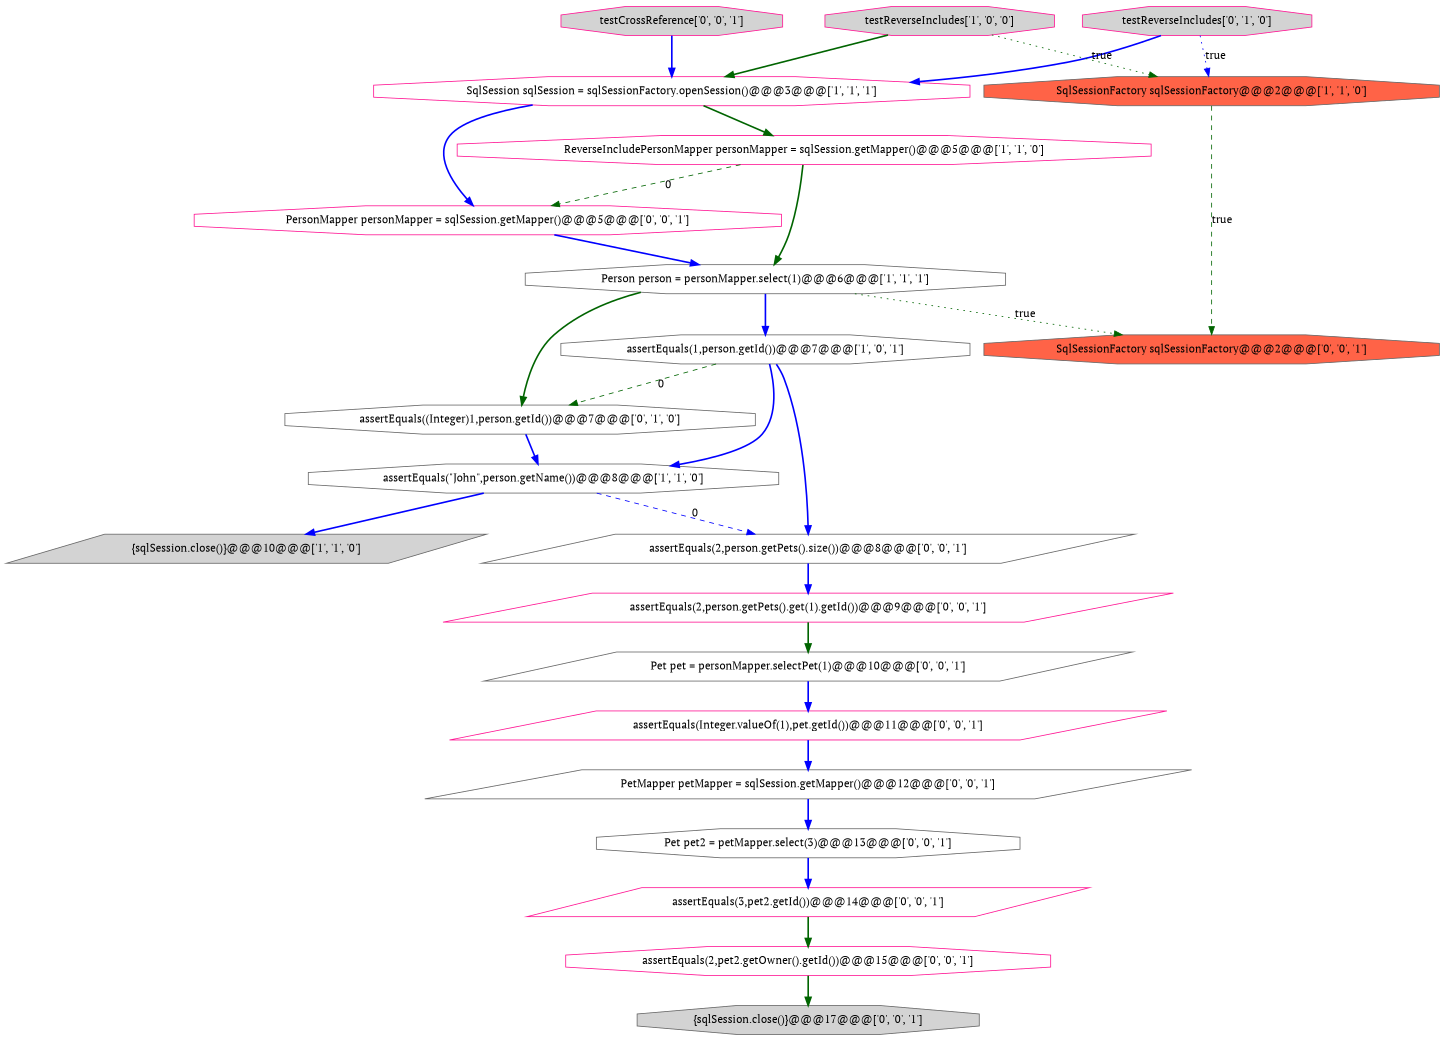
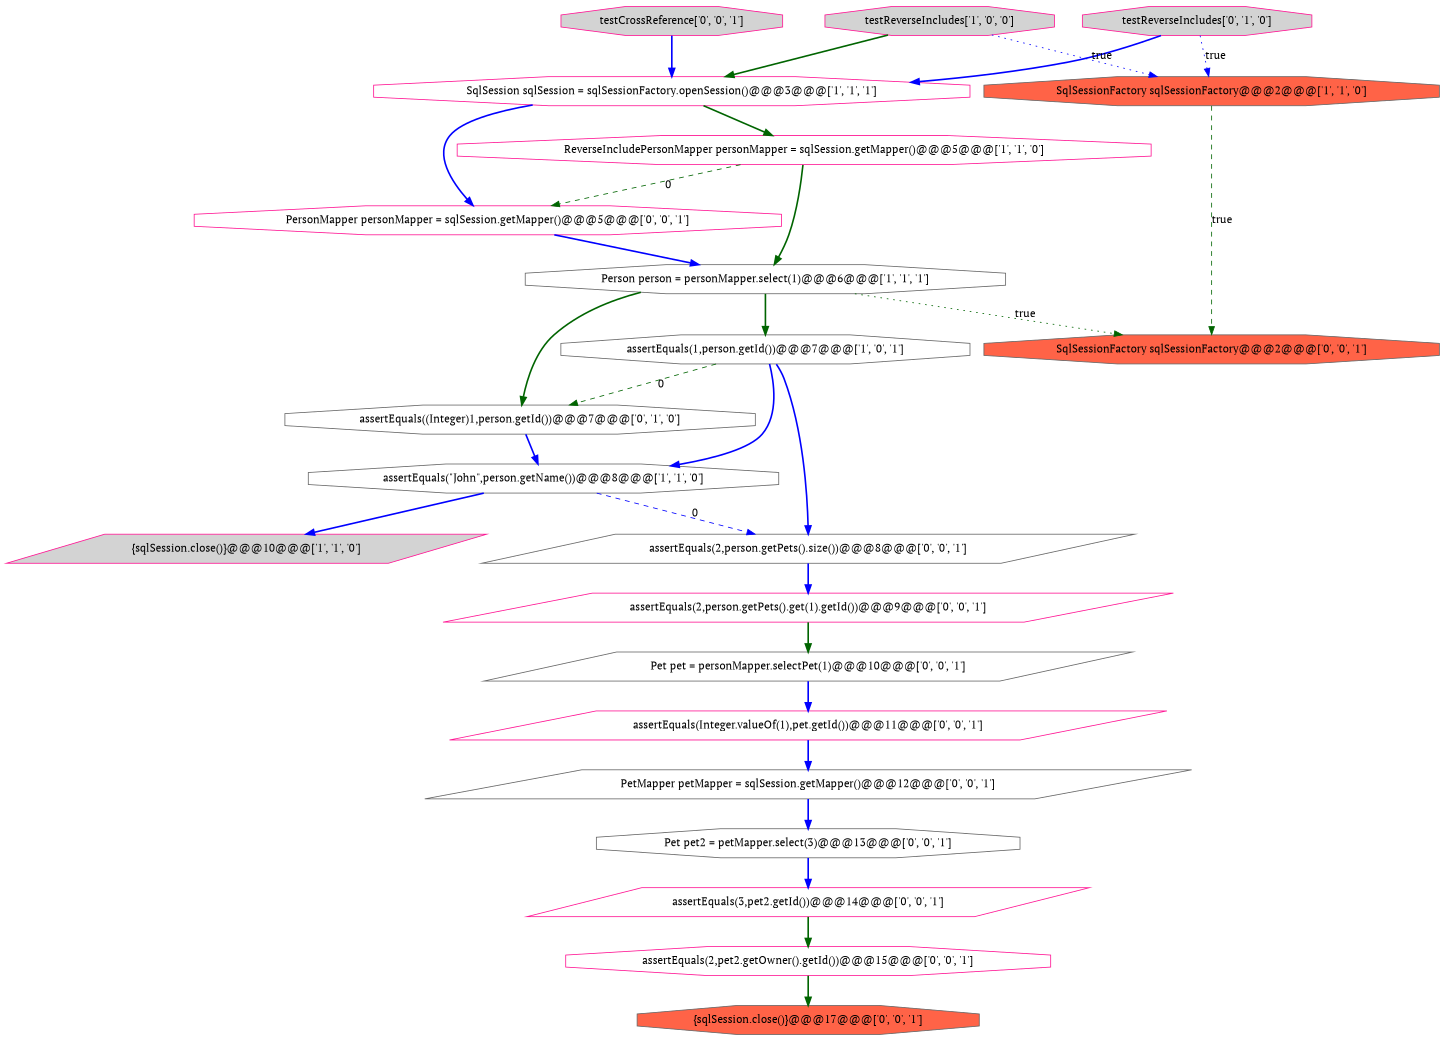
  digraph {
    fontname="PT Serif"
    node [color=gray40 fillcolor=white fontname="PT Serif" shape=octagon style=filled]
    edge [color=blue fontname="PT Serif" style=bold]
    n1 [color=deeppink label="assertEquals(3,pet2.getId())@@@14@@@['0', '0', '1']" shape=parallelogram]
    n2 [color=deeppink label="assertEquals(2,pet2.getOwner().getId())@@@15@@@['0', '0', '1']"]
-   n3 [fillcolor=lightgray label="{sqlSession.close()}@@@17@@@['0', '0', '1']"]
+   n3 [fillcolor=tomato label="{sqlSession.close()}@@@17@@@['0', '0', '1']"]
    n4 [color=deeppink label="assertEquals(2,person.getPets().get(1).getId())@@@9@@@['0', '0', '1']" shape=parallelogram]
    n5 [label="Pet pet = personMapper.selectPet(1)@@@10@@@['0', '0', '1']" shape=parallelogram]
    n6 [color=deeppink label="assertEquals(Integer.valueOf(1),pet.getId())@@@11@@@['0', '0', '1']" shape=parallelogram]
    n7 [color=deeppink label="SqlSession sqlSession = sqlSessionFactory.openSession()@@@3@@@['1', '1', '1']"]
    n8 [color=deeppink label="ReverseIncludePersonMapper personMapper = sqlSession.getMapper()@@@5@@@['1', '1', '0']"]
    n9 [color=deeppink label="PersonMapper personMapper = sqlSession.getMapper()@@@5@@@['0', '0', '1']"]
    n10 [label="Person person = personMapper.select(1)@@@6@@@['1', '1', '1']"]
    n11 [fillcolor=tomato label="SqlSessionFactory sqlSessionFactory@@@2@@@['0', '0', '1']"]
    n12 [label="assertEquals(1,person.getId())@@@7@@@['1', '0', '1']"]
    n13 [label="assertEquals((Integer)1,person.getId())@@@7@@@['0', '1', '0']"]
    n14 [label="assertEquals(\"John\",person.getName())@@@8@@@['1', '1', '0']"]
-   n15 [fillcolor=lightgray label="{sqlSession.close()}@@@10@@@['1', '1', '0']" shape=parallelogram]
+   n15 [color=deeppink fillcolor=lightgray label="{sqlSession.close()}@@@10@@@['1', '1', '0']" shape=parallelogram]
    n16 [label="assertEquals(2,person.getPets().size())@@@8@@@['0', '0', '1']" shape=parallelogram]
    n17 [fillcolor=tomato label="SqlSessionFactory sqlSessionFactory@@@2@@@['1', '1', '0']"]
    n18 [label="PetMapper petMapper = sqlSession.getMapper()@@@12@@@['0', '0', '1']" shape=parallelogram]
    n19 [label="Pet pet2 = petMapper.select(3)@@@13@@@['0', '0', '1']"]
    n20 [color=deeppink fillcolor=lightgray label="testReverseIncludes['0', '1', '0']"]
    n21 [color=deeppink fillcolor=lightgray label="testReverseIncludes['1', '0', '0']"]
    n22 [color=deeppink fillcolor=lightgray label="testCrossReference['0', '0', '1']"]
    n1 -> n2 [color=darkgreen]
    n2 -> n3 [color=darkgreen]
    n4 -> n5 [color=darkgreen]
    n5 -> n6
    n6 -> n18
    n7 -> n8 [color=darkgreen]
    n7 -> n9
    n8 -> n9 [color=darkgreen label=0 style=dashed]
    n8 -> n10 [color=darkgreen]
    n9 -> n10
    n10 -> n11 [color=darkgreen label=true style=dotted]
-   n10 -> n12
+   n10 -> n12 [color=darkgreen]
    n10 -> n13 [color=darkgreen]
    n12 -> n13 [color=darkgreen label=0 style=dashed]
    n12 -> n14
    n12 -> n16
    n13 -> n14
    n14 -> n15
    n14 -> n16 [label=0 style=dashed]
    n16 -> n4
    n17 -> n11 [color=darkgreen label=true style=dashed]
    n18 -> n19
    n19 -> n1
    n20 -> n7
    n20 -> n17 [label=true style=dotted]
    n21 -> n7 [color=darkgreen]
-   n21 -> n17 [color=darkgreen label=true style=dotted]
+   n21 -> n17 [label=true style=dotted]
    n22 -> n7
  }
